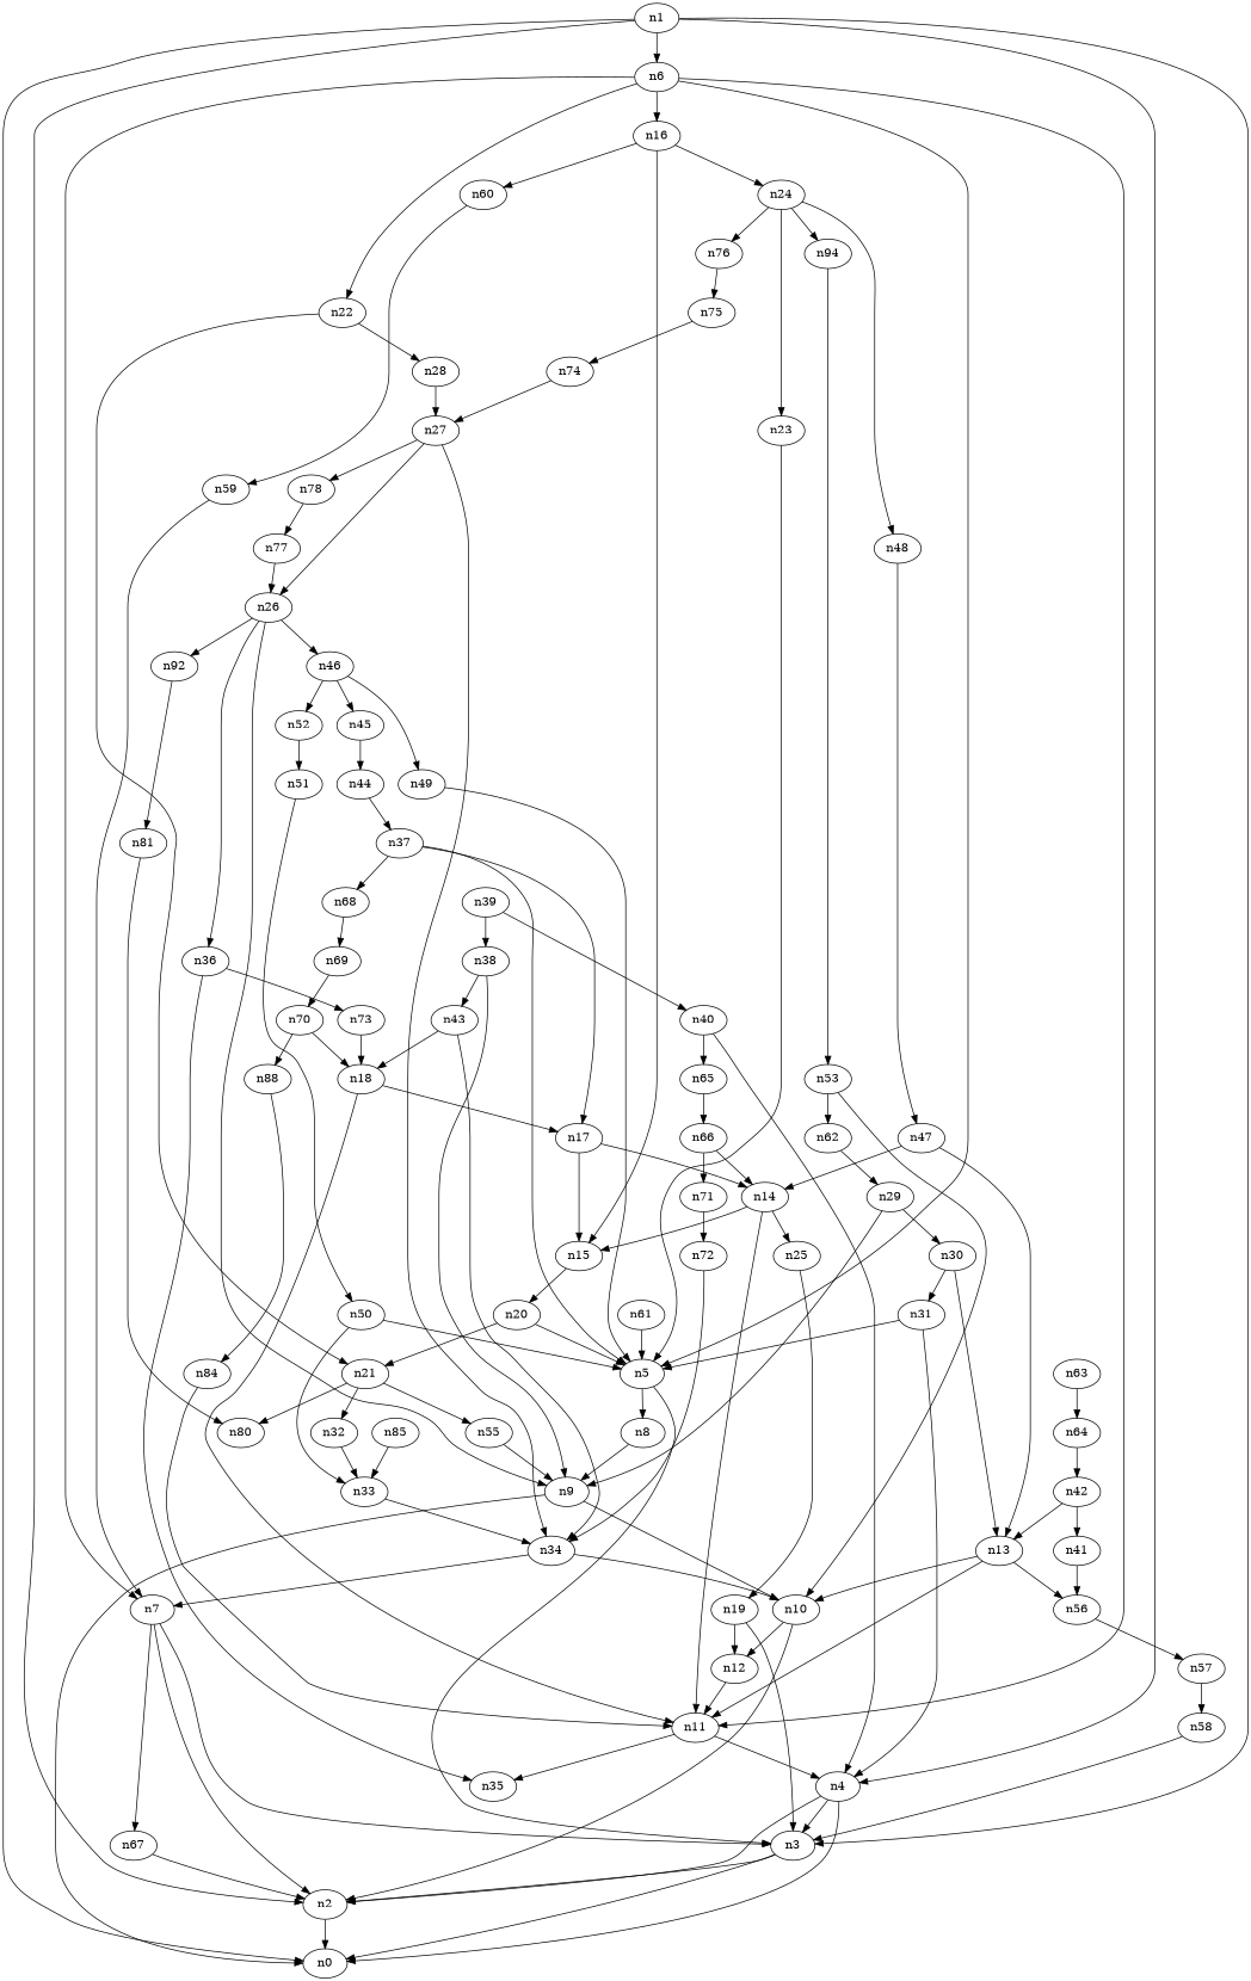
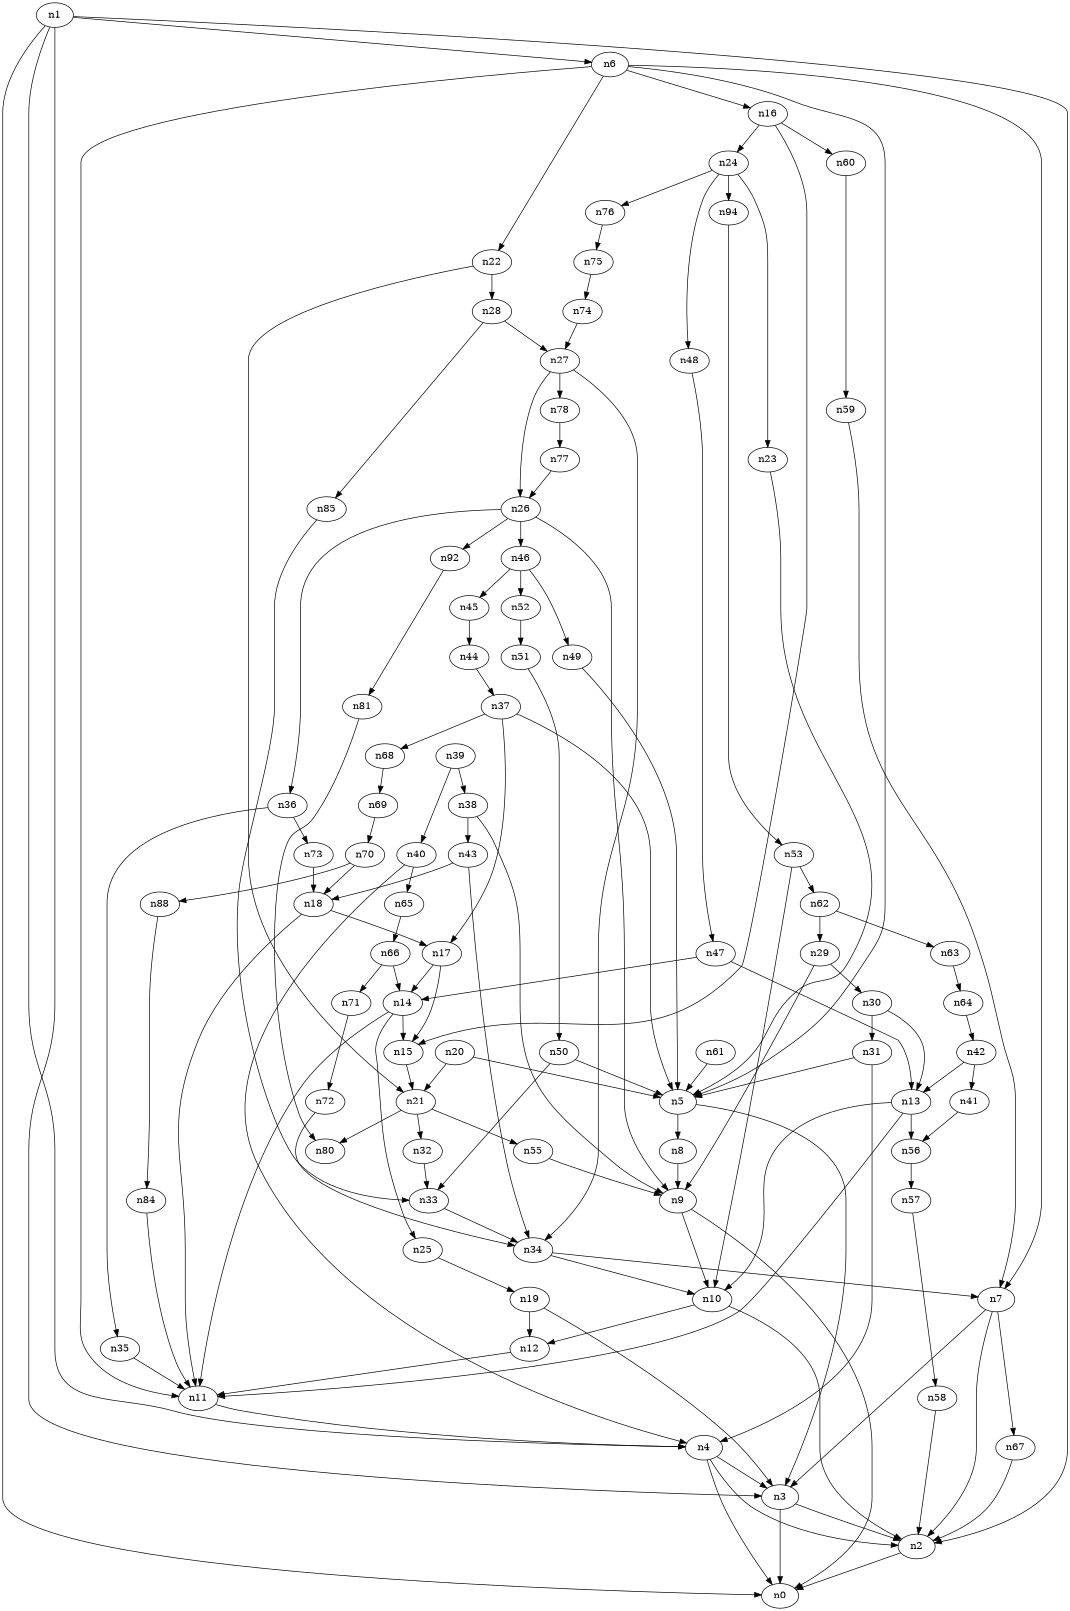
  digraph {
    n1
    n0
    n2
    n3
    n4
    n6
    n5
    n7
    n11
    n16
    n22
    n8
    n67
    n15
    n24
    n60
    n21
    n28
    n9
    n10
    n20
    n23
    n48
    n54 [label=n94]
    n76
    n59
    n61
    n32
    n55
    n80
    n27
    n85
    n12
    n13
    n56
    n57
    n58
    n14
    n25
    n19
    n47
    n53
    n75
    n17
    n18
    n33
    n34
    n26
    n78
    n62
    n74
    n36
    n46
    n82 [label=n92]
    n35
    n73
    n45
    n49
    n52
    n81
    n39
    n38
    n40
    n44
    n51
    n77
    n43
    n29
    n30
    n31
    n37
    n68
    n69
    n70
    n65
    n66
    n71
    n41
    n42
    n50
    n63
    n64
    n72
    n83 [label=n88]
    n84
    n1 -> n0
    n1 -> n2
    n1 -> n3
    n1 -> n4
    n1 -> n6
    n2 -> n0
    n3 -> n0
    n3 -> n2
    n4 -> n0
    n4 -> n2
    n4 -> n3
    n6 -> n5
    n6 -> n7
    n6 -> n11
    n6 -> n16
    n6 -> n22
    n5 -> n3
    n5 -> n8
    n7 -> n2
    n7 -> n3
    n7 -> n67
    n11 -> n4
    n16 -> n15
    n16 -> n24
    n16 -> n60
    n22 -> n21
    n22 -> n28
    n8 -> n9
    n67 -> n2
-   n15 -> n20
+   n15 -> n21
    n24 -> n23
    n24 -> n48
    n24 -> n54
    n24 -> n76
    n60 -> n59
    n21 -> n32
    n21 -> n55
    n21 -> n80
    n28 -> n27
+   n28 -> n85
    n9 -> n0
    n9 -> n10
    n10 -> n2
    n10 -> n12
    n20 -> n5
    n20 -> n21
    n23 -> n5
    n48 -> n47
    n54 -> n53
    n76 -> n75
    n59 -> n7
    n61 -> n5
    n32 -> n33
    n55 -> n9
    n27 -> n34
    n27 -> n26
    n27 -> n78
    n85 -> n33
    n12 -> n11
    n13 -> n11
    n13 -> n10
    n13 -> n56
    n56 -> n57
    n57 -> n58
-   n58 -> n3
+   n58 -> n2
    n14 -> n11
    n14 -> n15
    n14 -> n25
    n25 -> n19
    n19 -> n3
    n19 -> n12
    n47 -> n13
    n47 -> n14
    n53 -> n10
    n53 -> n62
    n75 -> n74
    n17 -> n15
    n17 -> n14
    n18 -> n11
    n18 -> n17
    n33 -> n34
    n34 -> n7
    n34 -> n10
    n26 -> n9
    n26 -> n36
    n26 -> n46
    n26 -> n82
    n78 -> n77
    n62 -> n29
+   n62 -> n63
    n74 -> n27
    n36 -> n35
    n36 -> n73
    n46 -> n45
    n46 -> n49
    n46 -> n52
    n82 -> n81
-   n11 -> n35
+   n35 -> n11
    n73 -> n18
    n45 -> n44
    n49 -> n5
    n52 -> n51
    n81 -> n80
    n39 -> n38
    n39 -> n40
    n38 -> n9
    n38 -> n43
    n40 -> n4
    n40 -> n65
    n44 -> n37
    n51 -> n50
    n77 -> n26
    n43 -> n18
    n43 -> n34
    n29 -> n9
    n29 -> n30
    n30 -> n13
    n30 -> n31
    n31 -> n4
    n31 -> n5
    n37 -> n5
    n37 -> n17
    n37 -> n68
    n68 -> n69
    n69 -> n70
    n70 -> n18
    n70 -> n83
    n65 -> n66
    n66 -> n14
    n66 -> n71
    n71 -> n72
    n41 -> n56
    n42 -> n13
    n42 -> n41
    n50 -> n5
    n50 -> n33
    n63 -> n64
    n64 -> n42
    n72 -> n34
    n83 -> n84
    n84 -> n11
  }
